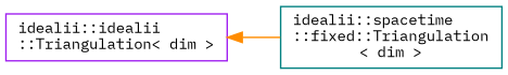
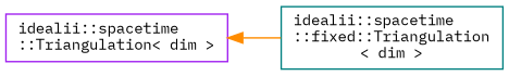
  digraph {
    rankdir=LR
    fontname="IBM Plex Mono"
    node [fillcolor=white fontname="IBM Plex Mono" fontsize=10 shape=record style=filled]
-   n1 [color=purple height=0.2 label="idealii::idealii\l::Triangulation\< dim \>" width=0.4]
+   n1 [color=purple height=0.2 label="idealii::spacetime\l::Triangulation\< dim \>" width=0.4]
    n2 [color=teal height=0.2 label="idealii::spacetime\l::fixed::Triangulation\l\< dim \>" width=0.4]
    n1 -> n2 [color=darkorange dir=back fontname="IBM Plex Mono" fontsize=10 labelfontname=Helvetica labelfontsize=10 style=solid]
  }
